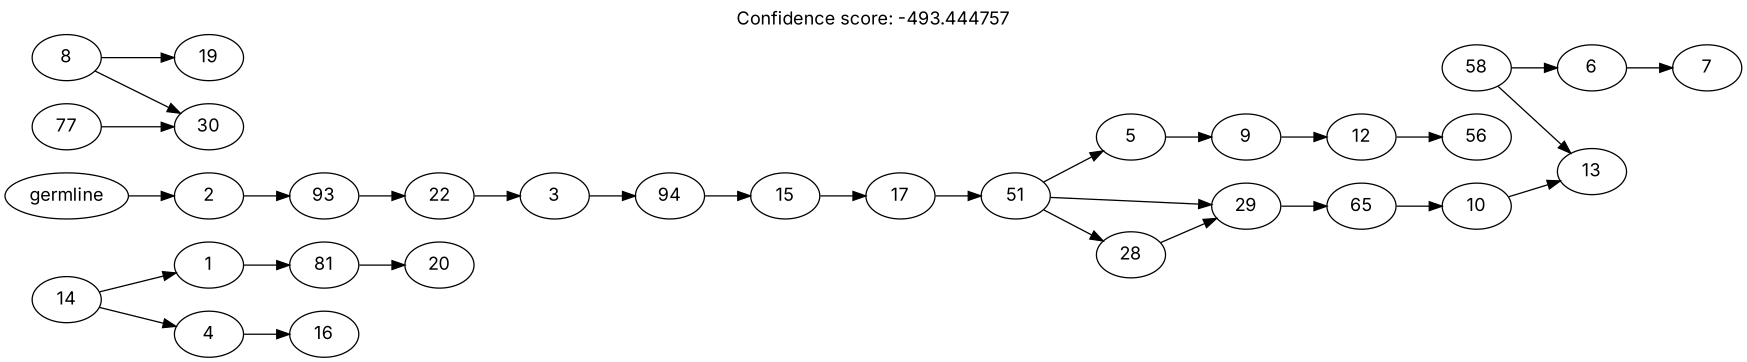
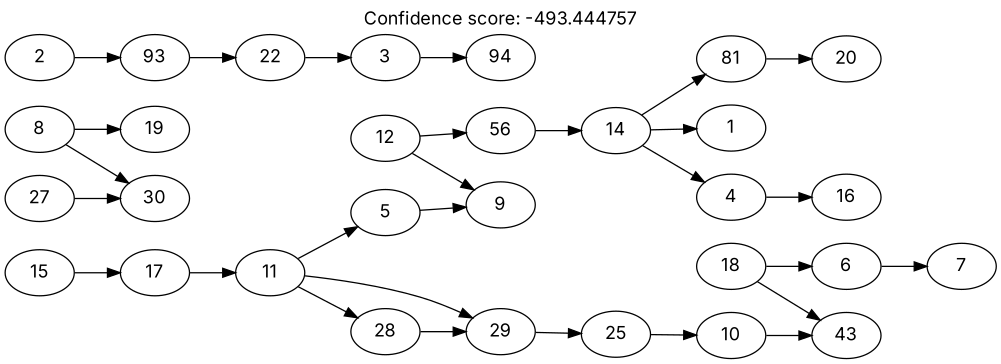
  digraph {
    fontname=Inter
    label="Confidence score: -493.444757"
    labelloc=t
    rankdir=LR
    node [fontname=Inter]
    edge [fontname=Inter]
    n1 [label=81]
    n2 [label=20]
    n3 [label=1]
    n4 [label=4]
    n5 [label=16]
    n6 [label=14]
    n7 [label=56]
    n8 [label=12]
    n9 [label=9]
    n10 [label=5]
    n11 [label=8]
    n12 [label=19]
    n13 [label=30]
-   n14 [label=77]
+   n14 [label=27]
    n15 [label=6]
    n16 [label=7]
-   n17 [label=58]
-   n18 [label=13]
+   n17 [label=18]
+   n18 [label=43]
    n19 [label=10]
-   n20 [label=65]
+   n20 [label=25]
    n21 [label=29]
    n22 [label=28]
-   n23 [label=51]
+   n23 [label=11]
    n24 [label=17]
    n25 [label=15]
    n26 [label=94]
    n27 [label=3]
    n28 [label=22]
    n29 [label=93]
    n30 [label=2]
-   n31 [label=germline]
    n1 -> n2
-   n3 -> n1
+   n6 -> n1
    n4 -> n5
    n6 -> n3
    n6 -> n4
+   n7 -> n6
    n8 -> n7
-   n9 -> n8
+   n8 -> n9
    n10 -> n9
    n11 -> n12
    n11 -> n13
    n14 -> n13
    n15 -> n16
    n17 -> n15
    n17 -> n18
    n19 -> n18
    n20 -> n19
    n21 -> n20
    n22 -> n21
    n23 -> n10
    n23 -> n21
    n23 -> n22
    n24 -> n23
    n25 -> n24
-   n26 -> n25
    n27 -> n26
    n28 -> n27
    n29 -> n28
    n30 -> n29
-   n31 -> n30
  }
